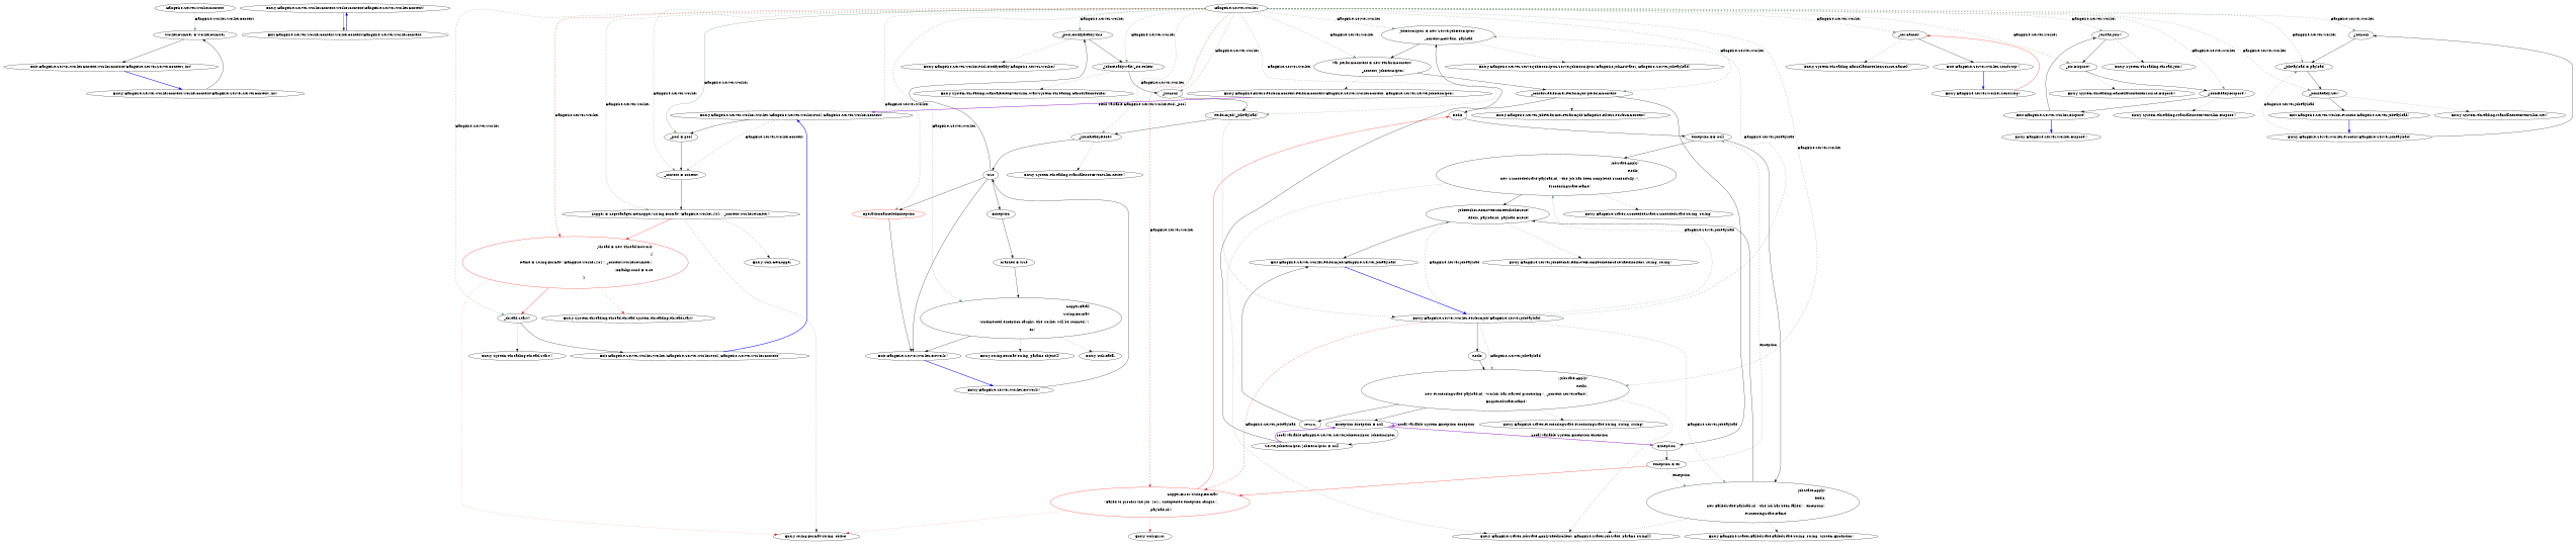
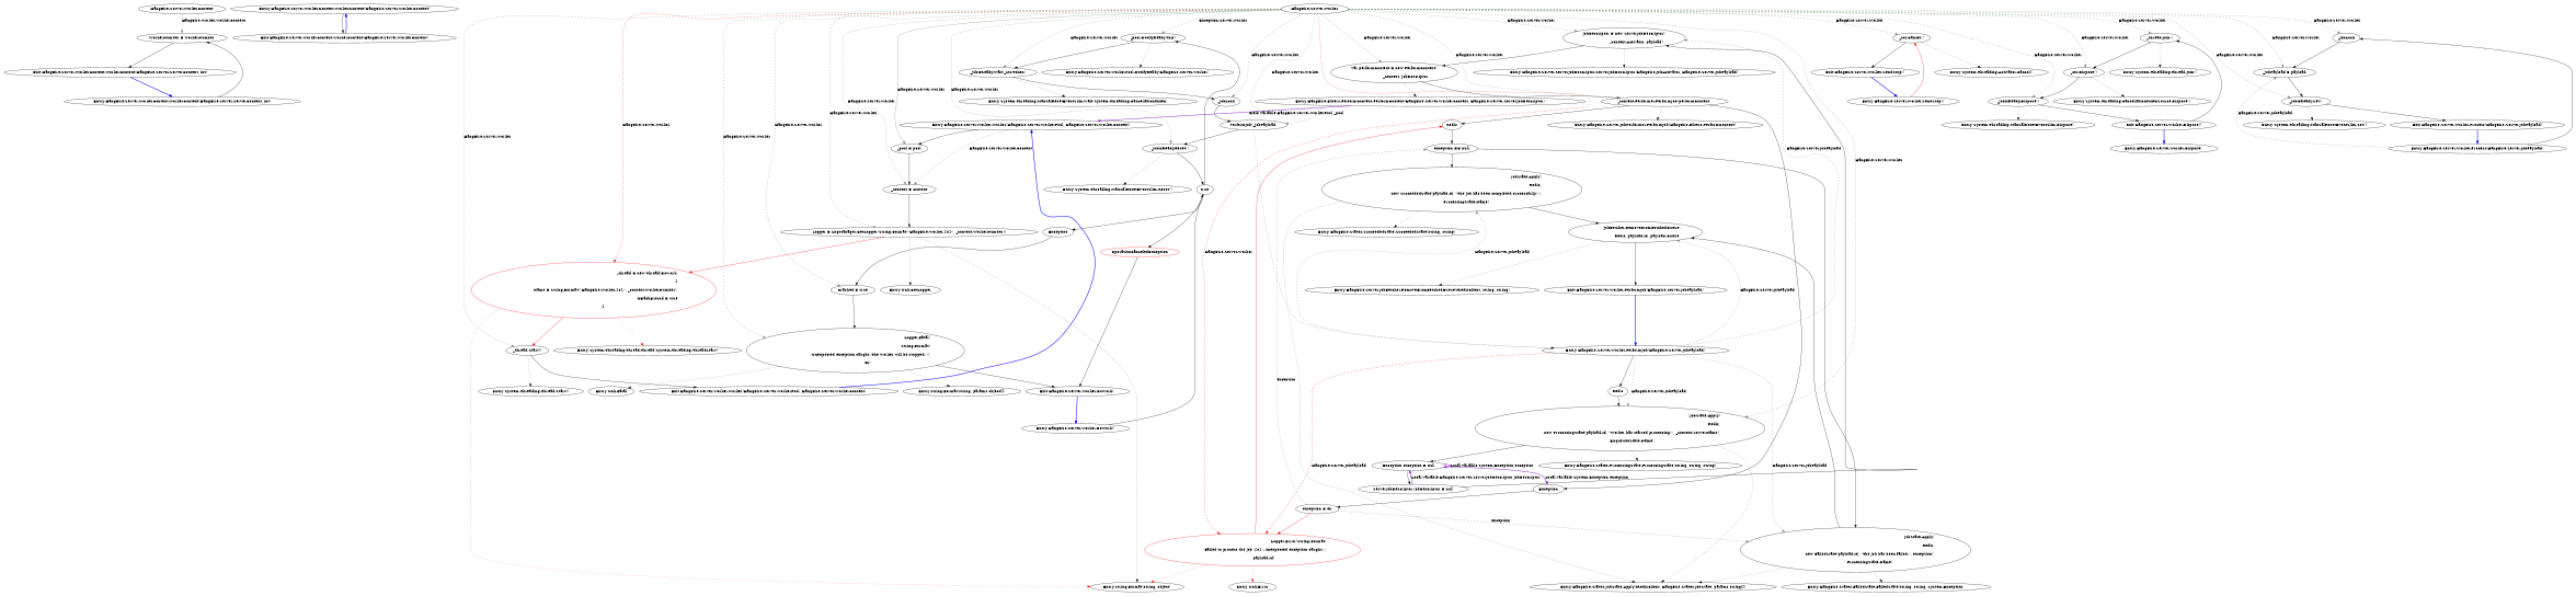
  digraph {
    node [cluster="HangFire.Server.Worker.PerformJob(HangFire.Server.JobPayload)" span="0-0" file="SqlWriteTransaction.cs"]
    edge [style=solid]
    n1 [label="HangFire.Server.WorkerContext" cluster="" span="" file=""]
    n2 [cluster="HangFire.Server.WorkerContext.WorkerContext(HangFire.Server.ServerContext, int)" label="WorkerNumber = workerNumber" span="16-16" file=""]
    n3 [cluster="HangFire.Server.WorkerContext.WorkerContext(HangFire.Server.ServerContext, int)" label="Exit HangFire.Server.WorkerContext.WorkerContext(HangFire.Server.ServerContext, int)" span="13-13" file=""]
    n4 [cluster="HangFire.Server.WorkerContext.WorkerContext(HangFire.Server.WorkerContext)" label="Entry HangFire.Server.WorkerContext.WorkerContext(HangFire.Server.WorkerContext)" span="8-8" file=""]
    n5 [cluster="HangFire.Server.WorkerContext.WorkerContext(HangFire.Server.WorkerContext)" label="Exit HangFire.Server.WorkerContext.WorkerContext(HangFire.Server.WorkerContext)" span="8-8" file=""]
    n6 [cluster="HangFire.Server.WorkerContext.WorkerContext(HangFire.Server.ServerContext, int)" label="Entry HangFire.Server.WorkerContext.WorkerContext(HangFire.Server.ServerContext, int)" span="13-13" file=""]
    n7 [cluster="HangFire.Server.ServerJobDescriptor.ServerJobDescriptor(HangFire.JobActivator, HangFire.Server.JobPayload)" label="Entry HangFire.Server.ServerJobDescriptor.ServerJobDescriptor(HangFire.JobActivator, HangFire.Server.JobPayload)" span="10-10"]
    n8 [cluster="System.Threading.Thread.Join()" label="Entry System.Threading.Thread.Join()"]
    n9 [cluster="System.Threading.ManualResetEventSlim.Reset()" label="Entry System.Threading.ManualResetEventSlim.Reset()"]
    n10 [cluster="HangFire.Server.JobPerformer.PerformJob(HangFire.Filters.PerformContext)" label="Entry HangFire.Server.JobPerformer.PerformJob(HangFire.Filters.PerformContext)" span="33-33"]
    n11 [cluster="string.Format(string, params object[])" label="Entry string.Format(string, params object[])"]
    n12 [cluster="System.Threading.Thread.Start()" label="Entry System.Threading.Thread.Start()"]
    n13 [cluster="System.Threading.CancellationTokenSource.Dispose()" label="Entry System.Threading.CancellationTokenSource.Dispose()"]
    n14 [cluster="System.Threading.Thread.Thread(System.Threading.ThreadStart)" label="Entry System.Threading.Thread.Thread(System.Threading.ThreadStart)"]
    n15 [cluster="string.Format(string, object)" label="Entry string.Format(string, object)"]
    n16 [cluster="System.Threading.ManualResetEventSlim.Set()" label="Entry System.Threading.ManualResetEventSlim.Set()"]
-   n17 [cluster="System.Threading.CancellationTokenSource.Cancel()" label="Entry System.Threading.CancellationTokenSource.Cancel()"]
+   n17 [cluster="System.Threading.CancellationTokenSource.Cancel()" label="Entry System.Threading.Activator.Cancel()"]
    n18 [cluster="HangFire.Server.Worker.Worker(HangFire.Server.WorkerPool, HangFire.Server.WorkerContext)" label="Entry HangFire.Server.Worker.Worker(HangFire.Server.WorkerPool, HangFire.Server.WorkerContext)" span="31-31"]
    n19 [cluster="HangFire.Server.Worker.Worker(HangFire.Server.WorkerPool, HangFire.Server.WorkerContext)" label="_pool = pool" span="33-33"]
    n20 [cluster="HangFire.Server.Worker.Worker(HangFire.Server.WorkerPool, HangFire.Server.WorkerContext)" label="_context = context" span="34-34"]
    n21 [cluster="HangFire.Server.Worker.Worker(HangFire.Server.WorkerPool, HangFire.Server.WorkerContext)" label="Logger = LogManager.GetLogger(String.Format(''HangFire.Worker.{0}'', _context.WorkerNumber))" span="36-36"]
    n22 [cluster="HangFire.Server.Worker.Worker(HangFire.Server.WorkerPool, HangFire.Server.WorkerContext)" color=red community=0 label="_thread = new Thread(DoWork)\r\n                {\r\n                    Name = String.Format(''HangFire.Worker.{0}'', _context.WorkerNumber),\r\n                    IsBackground = true\r\n                }" span="38-42"]
    n23 [cluster="Unk.GetLogger" label="Entry Unk.GetLogger" span=""]
    n24 [cluster="HangFire.Server.Worker.Worker(HangFire.Server.WorkerPool, HangFire.Server.WorkerContext)" label="_thread.Start()" span="43-43"]
    n25 [cluster="HangFire.Server.Worker.Worker(HangFire.Server.WorkerPool, HangFire.Server.WorkerContext)" label="Exit HangFire.Server.Worker.Worker(HangFire.Server.WorkerPool, HangFire.Server.WorkerContext)" span="31-31"]
    n26 [cluster="System.Threading.ManualResetEventSlim.Wait(System.Threading.CancellationToken)" label="Entry System.Threading.ManualResetEventSlim.Wait(System.Threading.CancellationToken)"]
    n27 [cluster="HangFire.Server.Worker.DoWork()" label="Entry HangFire.Server.Worker.DoWork()" span="88-88"]
    n28 [cluster="HangFire.Server.Worker.DoWork()" label=true span="92-92"]
    n29 [cluster="HangFire.Server.Worker.DoWork()" label="_pool.NotifyReady(this)" span="94-94"]
    n30 [cluster="HangFire.Server.Worker.DoWork()" color=red label=OperationCanceledException span="104-104"]
    n31 [cluster="HangFire.Server.Worker.DoWork()" label=Exception span="107-107"]
    n32 [cluster="HangFire.Server.Worker.DoWork()" label="Exit HangFire.Server.Worker.DoWork()" span="88-88"]
    n33 [cluster="HangFire.Server.Worker.DoWork()" label="_jobIsReady.Wait(_cts.Token)" span="95-95"]
    n34 [cluster="HangFire.Server.WorkerPool.NotifyReady(HangFire.Server.Worker)" label="Entry HangFire.Server.WorkerPool.NotifyReady(HangFire.Server.Worker)" span="81-81"]
    n35 [cluster="HangFire.Server.Worker.DoWork()" label="Crashed = true" span="109-109"]
    n36 [cluster="HangFire.Server.Worker.DoWork()" label=_jobLock span="97-97"]
    n37 [cluster="HangFire.Server.Worker.DoWork()" label="Logger.Fatal(\r\n                    String.Format(\r\n                        ''Unexpected exception caught. The worker will be stopped.''),\r\n                    ex)" span="110-113"]
    n38 [cluster="HangFire.Server.Worker.DoWork()" label="PerformJob(_jobPayload)" span="99-99"]
    n39 [cluster="HangFire.Server.Worker.DoWork()" label="_jobIsReady.Reset()" span="100-100"]
    n40 [label="Entry HangFire.Server.Worker.PerformJob(HangFire.Server.JobPayload)" span="118-118"]
    n41 [label=Redis span="120-120"]
    n42 [label="!JobState.Apply(\r\n                    Redis,\r\n                    new ProcessingState(payload.Id, ''Worker has started processing.'', _context.ServerName),\r\n                    EnqueuedState.Name)" span="122-125"]
    n43 [label="jobDescriptor = new ServerJobDescriptor(\r\n                    _context.Activator, payload)" span="141-142"]
    n44 [color=red community=0 label="Logger.Error(String.Format(\r\n                    ''Failed to process the job '{0}': unexpected exception caught.'',\r\n                    payload.Id))" span="153-155"]
    n45 [label="JobState.Apply(\r\n                        Redis,\r\n                        new SucceededState(payload.Id, ''The job has been completed successfully.''),\r\n                        ProcessingState.Name)" span="169-172"]
    n46 [label="JobState.Apply(\r\n                        Redis,\r\n                        new FailedState(payload.Id, ''The job has been failed.'', exception),\r\n                        ProcessingState.Name)" span="176-179"]
    n47 [label="JobFetcher.RemoveFromFetchedQueue(\r\n                    Redis, payload.Id, payload.Queue)" span="187-188"]
    n48 [cluster="Unk.Fatal" label="Entry Unk.Fatal" span=""]
    n49 [cluster="HangFire.States.FailedState.FailedState(string, string, System.Exception)" label="Entry HangFire.States.FailedState.FailedState(string, string, System.Exception)" span="10-10"]
    n50 [cluster="HangFire.Server.JobFetcher.RemoveFromFetchedQueue(IRedisClient, string, string)" label="Entry HangFire.Server.JobFetcher.RemoveFromFetchedQueue(IRedisClient, string, string)" span="90-90"]
    n51 [cluster="HangFire.States.ProcessingState.ProcessingState(string, string, string)" label="Entry HangFire.States.ProcessingState.ProcessingState(string, string, string)" span="10-10"]
    n52 [cluster="HangFire.Filters.PerformContext.PerformContext(HangFire.Server.WorkerContext, HangFire.Server.ServerJobDescriptor)" label="Entry HangFire.Filters.PerformContext.PerformContext(HangFire.Server.WorkerContext, HangFire.Server.ServerJobDescriptor)" span="13-13"]
    n53 [cluster="HangFire.States.SucceededState.SucceededState(string, string)" label="Entry HangFire.States.SucceededState.SucceededState(string, string)" span="12-12"]
    n54 [cluster="HangFire.Server.Worker.SendStop()" label="Entry HangFire.Server.Worker.SendStop()" span="46-46"]
    n55 [cluster="HangFire.Server.Worker.SendStop()" label="_cts.Cancel()" span="48-48"]
    n56 [cluster="HangFire.Server.Worker.SendStop()" label="Exit HangFire.Server.Worker.SendStop()" span="46-46"]
    n57 [cluster="HangFire.States.JobState.Apply(IRedisClient, HangFire.States.JobState, params string[])" label="Entry HangFire.States.JobState.Apply(IRedisClient, HangFire.States.JobState, params string[])" span="47-47"]
-   n58 [label="return;" span="127-127"]
    n59 [label="Exception exception = null" span="136-136"]
    n60 [label="var performContext = new PerformContext(\r\n                    _context, jobDescriptor)" span="144-145"]
    n61 [label=Redis span="165-165"]
    n62 [cluster="Unk.Error" label="Entry Unk.Error" span=""]
    n63 [label="Exit HangFire.Server.Worker.PerformJob(HangFire.Server.JobPayload)" span="118-118"]
    n64 [label="ServerJobDescriptor jobDescriptor = null" span="138-138"]
    n65 [label=Exception span="149-149"]
    n66 [label="_context.Performer.PerformJob(performContext)" span="147-147"]
    n67 [label="exception == null" span="167-167"]
    n68 [label="exception = ex" span="151-151"]
    n69 [cluster="HangFire.Server.Worker.Dispose()" label="Entry HangFire.Server.Worker.Dispose()" span="79-79"]
    n70 [cluster="HangFire.Server.Worker.Dispose()" label="_thread.Join()" span="81-81"]
    n71 [cluster="HangFire.Server.Worker.Dispose()" label="_cts.Dispose()" span="83-83"]
    n72 [cluster="HangFire.Server.Worker.Dispose()" label="_jobIsReady.Dispose()" span="84-84"]
    n73 [cluster="HangFire.Server.Worker.Dispose()" label="Exit HangFire.Server.Worker.Dispose()" span="79-79"]
    n74 [cluster="System.Threading.ManualResetEventSlim.Dispose()" label="Entry System.Threading.ManualResetEventSlim.Dispose()"]
    n75 [cluster="HangFire.Server.Worker.Process(HangFire.Server.JobPayload)" label="Entry HangFire.Server.Worker.Process(HangFire.Server.JobPayload)" span="69-69"]
    n76 [cluster="HangFire.Server.Worker.Process(HangFire.Server.JobPayload)" label=_jobLock span="71-71"]
    n77 [cluster="HangFire.Server.Worker.Process(HangFire.Server.JobPayload)" label="_jobPayload = payload" span="73-73"]
    n78 [cluster="HangFire.Server.Worker.Process(HangFire.Server.JobPayload)" label="_jobIsReady.Set()" span="76-76"]
    n79 [cluster="HangFire.Server.Worker.Process(HangFire.Server.JobPayload)" label="Exit HangFire.Server.Worker.Process(HangFire.Server.JobPayload)" span="69-69"]
    n80 [label="HangFire.Server.Worker" cluster="" span=""]
    n1 -> n2 [color=darkseagreen4 label="HangFire.Worker.WorkerContext" style=dashed]
    n2 -> n3
    n3 -> n6 [color=blue style=bold]
    n4 -> n5
    n5 -> n4 [color=blue style=bold]
    n6 -> n2
    n18 -> n19
    n18 -> n20 [color=darkseagreen4 label="HangFire.Server.WorkerContext" style=dashed]
    n19 -> n20
    n20 -> n21
    n21 -> n15 [style=dotted]
    n21 -> n22 [color=red]
    n21 -> n23 [style=dotted]
    n22 -> n14 [color=red style=dotted]
    n22 -> n15 [color=red style=dotted]
    n22 -> n24 [color=red]
    n24 -> n12 [style=dotted]
    n24 -> n25
    n25 -> n18 [color=blue style=bold]
    n27 -> n28
    n28 -> n29
    n28 -> n30
    n28 -> n31
-   n28 -> n32
    n29 -> n33
    n29 -> n34 [style=dotted]
    n30 -> n32
    n31 -> n35
    n32 -> n27 [color=blue style=bold]
    n33 -> n26 [style=dotted]
    n33 -> n36
    n35 -> n37
    n36 -> n38
    n37 -> n11 [style=dotted]
    n37 -> n32
    n37 -> n48 [style=dotted]
    n38 -> n39
    n38 -> n40 [style=dotted]
    n39 -> n9 [style=dotted]
    n39 -> n28
    n40 -> n41
    n40 -> n42 [color=darkseagreen4 label="HangFire.Server.JobPayload" style=dashed]
    n40 -> n43 [color=darkseagreen4 label="HangFire.Server.JobPayload" style=dashed]
    n40 -> n44 [color=red label="HangFire.Server.JobPayload" style=dashed]
    n40 -> n45 [color=darkseagreen4 label="HangFire.Server.JobPayload" style=dashed]
    n40 -> n46 [color=darkseagreen4 label="HangFire.Server.JobPayload" style=dashed]
    n40 -> n47 [color=darkseagreen4 label="HangFire.Server.JobPayload" style=dashed]
    n41 -> n42
    n42 -> n51 [style=dotted]
    n42 -> n57 [style=dotted]
-   n42 -> n58
    n42 -> n59
    n43 -> n7 [style=dotted]
    n43 -> n60
    n44 -> n15 [color=red style=dotted]
    n44 -> n61 [color=red]
    n44 -> n62 [color=red style=dotted]
    n45 -> n47
    n45 -> n53 [style=dotted]
    n45 -> n57 [style=dotted]
    n46 -> n47
    n46 -> n49 [style=dotted]
    n46 -> n57 [style=dotted]
    n47 -> n50 [style=dotted]
    n47 -> n63
    n52 -> n18 [color=darkorchid label="Field variable HangFire.Server.WorkerPool _pool" style=bold]
    n54 -> n55 [color=red]
    n55 -> n17 [style=dotted]
    n55 -> n56
    n56 -> n54 [color=blue style=bold]
-   n58 -> n63
    n59 -> n59 [color=darkorchid label="Local variable System.Exception exception" style=bold]
    n59 -> n64
    n59 -> n65 [color=darkorchid label="Local variable System.Exception exception" style=bold]
    n60 -> n52 [style=dotted]
    n60 -> n66
    n61 -> n67
    n63 -> n40 [color=blue style=bold]
    n64 -> n43
    n64 -> n59 [color=darkorchid label="Local variable HangFire.Server.ServerJobDescriptor jobDescriptor" style=bold]
    n65 -> n68
    n66 -> n10 [style=dotted]
    n66 -> n61
    n66 -> n65
    n67 -> n45
    n67 -> n46
    n68 -> n44 [color=red]
    n68 -> n46 [color=darkseagreen4 label=exception style=dashed]
    n68 -> n67 [color=darkseagreen4 label=exception style=dashed]
    n70 -> n8 [style=dotted]
    n70 -> n71
    n71 -> n13 [style=dotted]
    n71 -> n72
    n72 -> n73
    n72 -> n74 [style=dotted]
    n73 -> n69 [color=blue style=bold]
    n73 -> n70
    n75 -> n76
    n75 -> n77 [color=darkseagreen4 label="HangFire.Server.JobPayload" style=dashed]
    n76 -> n77
    n77 -> n78
    n78 -> n16 [style=dotted]
    n78 -> n79
    n79 -> n75 [color=blue style=bold]
    n80 -> n19 [color=darkseagreen4 label="HangFire.Server.Worker"]
    n80 -> n20 [color=darkseagreen4 label="HangFire.Server.Worker" style=dashed]
    n80 -> n21 [color=darkseagreen4 label="HangFire.Server.Worker" style=dashed]
    n80 -> n22 [color=red label="HangFire.Server.Worker" style=dashed]
    n80 -> n24 [color=darkseagreen4 label="HangFire.Server.Worker" style=dashed]
-   n80 -> n29 [color=darkseagreen4 label="HangFire.Server.Worker" style=dashed]
+   n80 -> n29 [color=darkseagreen4 label="Exception.Server.Worker" style=dashed]
    n80 -> n33 [color=darkseagreen4 label="HangFire.Server.Worker" style=dashed]
-   n80 -> n30 [color=darkseagreen4 label="HangFire.Server.Worker" style=dashed]
+   n80 -> n35 [color=darkseagreen4 label="HangFire.Server.Worker" style=dashed]
    n80 -> n36 [color=darkseagreen4 label="HangFire.Server.Worker" style=dashed]
    n80 -> n37 [color=darkseagreen4 label="HangFire.Server.Worker" style=dashed]
    n80 -> n38 [color=darkseagreen4 label="HangFire.Server.Worker" style=dashed]
    n80 -> n39 [color=darkseagreen4 label="HangFire.Server.Worker" style=dashed]
    n80 -> n42 [color=darkseagreen4 label="HangFire.Server.Worker" style=dashed]
    n80 -> n43 [color=darkseagreen4 label="HangFire.Server.Worker" style=dashed]
    n80 -> n44 [color=red label="HangFire.Server.Worker" style=dashed]
    n80 -> n55 [color=darkseagreen4 label="HangFire.Server.Worker" style=dashed]
    n80 -> n60 [color=darkseagreen4 label="HangFire.Server.Worker" style=dashed]
    n80 -> n66 [color=darkseagreen4 label="HangFire.Server.Worker" style=dashed]
    n80 -> n70 [color=darkseagreen4 label="HangFire.Server.Worker" style=dashed]
    n80 -> n71 [color=darkseagreen4 label="HangFire.Server.Worker" style=dashed]
    n80 -> n72 [color=darkseagreen4 label="HangFire.Server.Worker" style=dashed]
    n80 -> n76 [color=darkseagreen4 label="HangFire.Server.Worker" style=dashed]
    n80 -> n77 [color=darkseagreen4 label="HangFire.Server.Worker" style=dashed]
    n80 -> n78 [color=darkseagreen4 label="HangFire.Server.Worker" style=dashed]
  }
